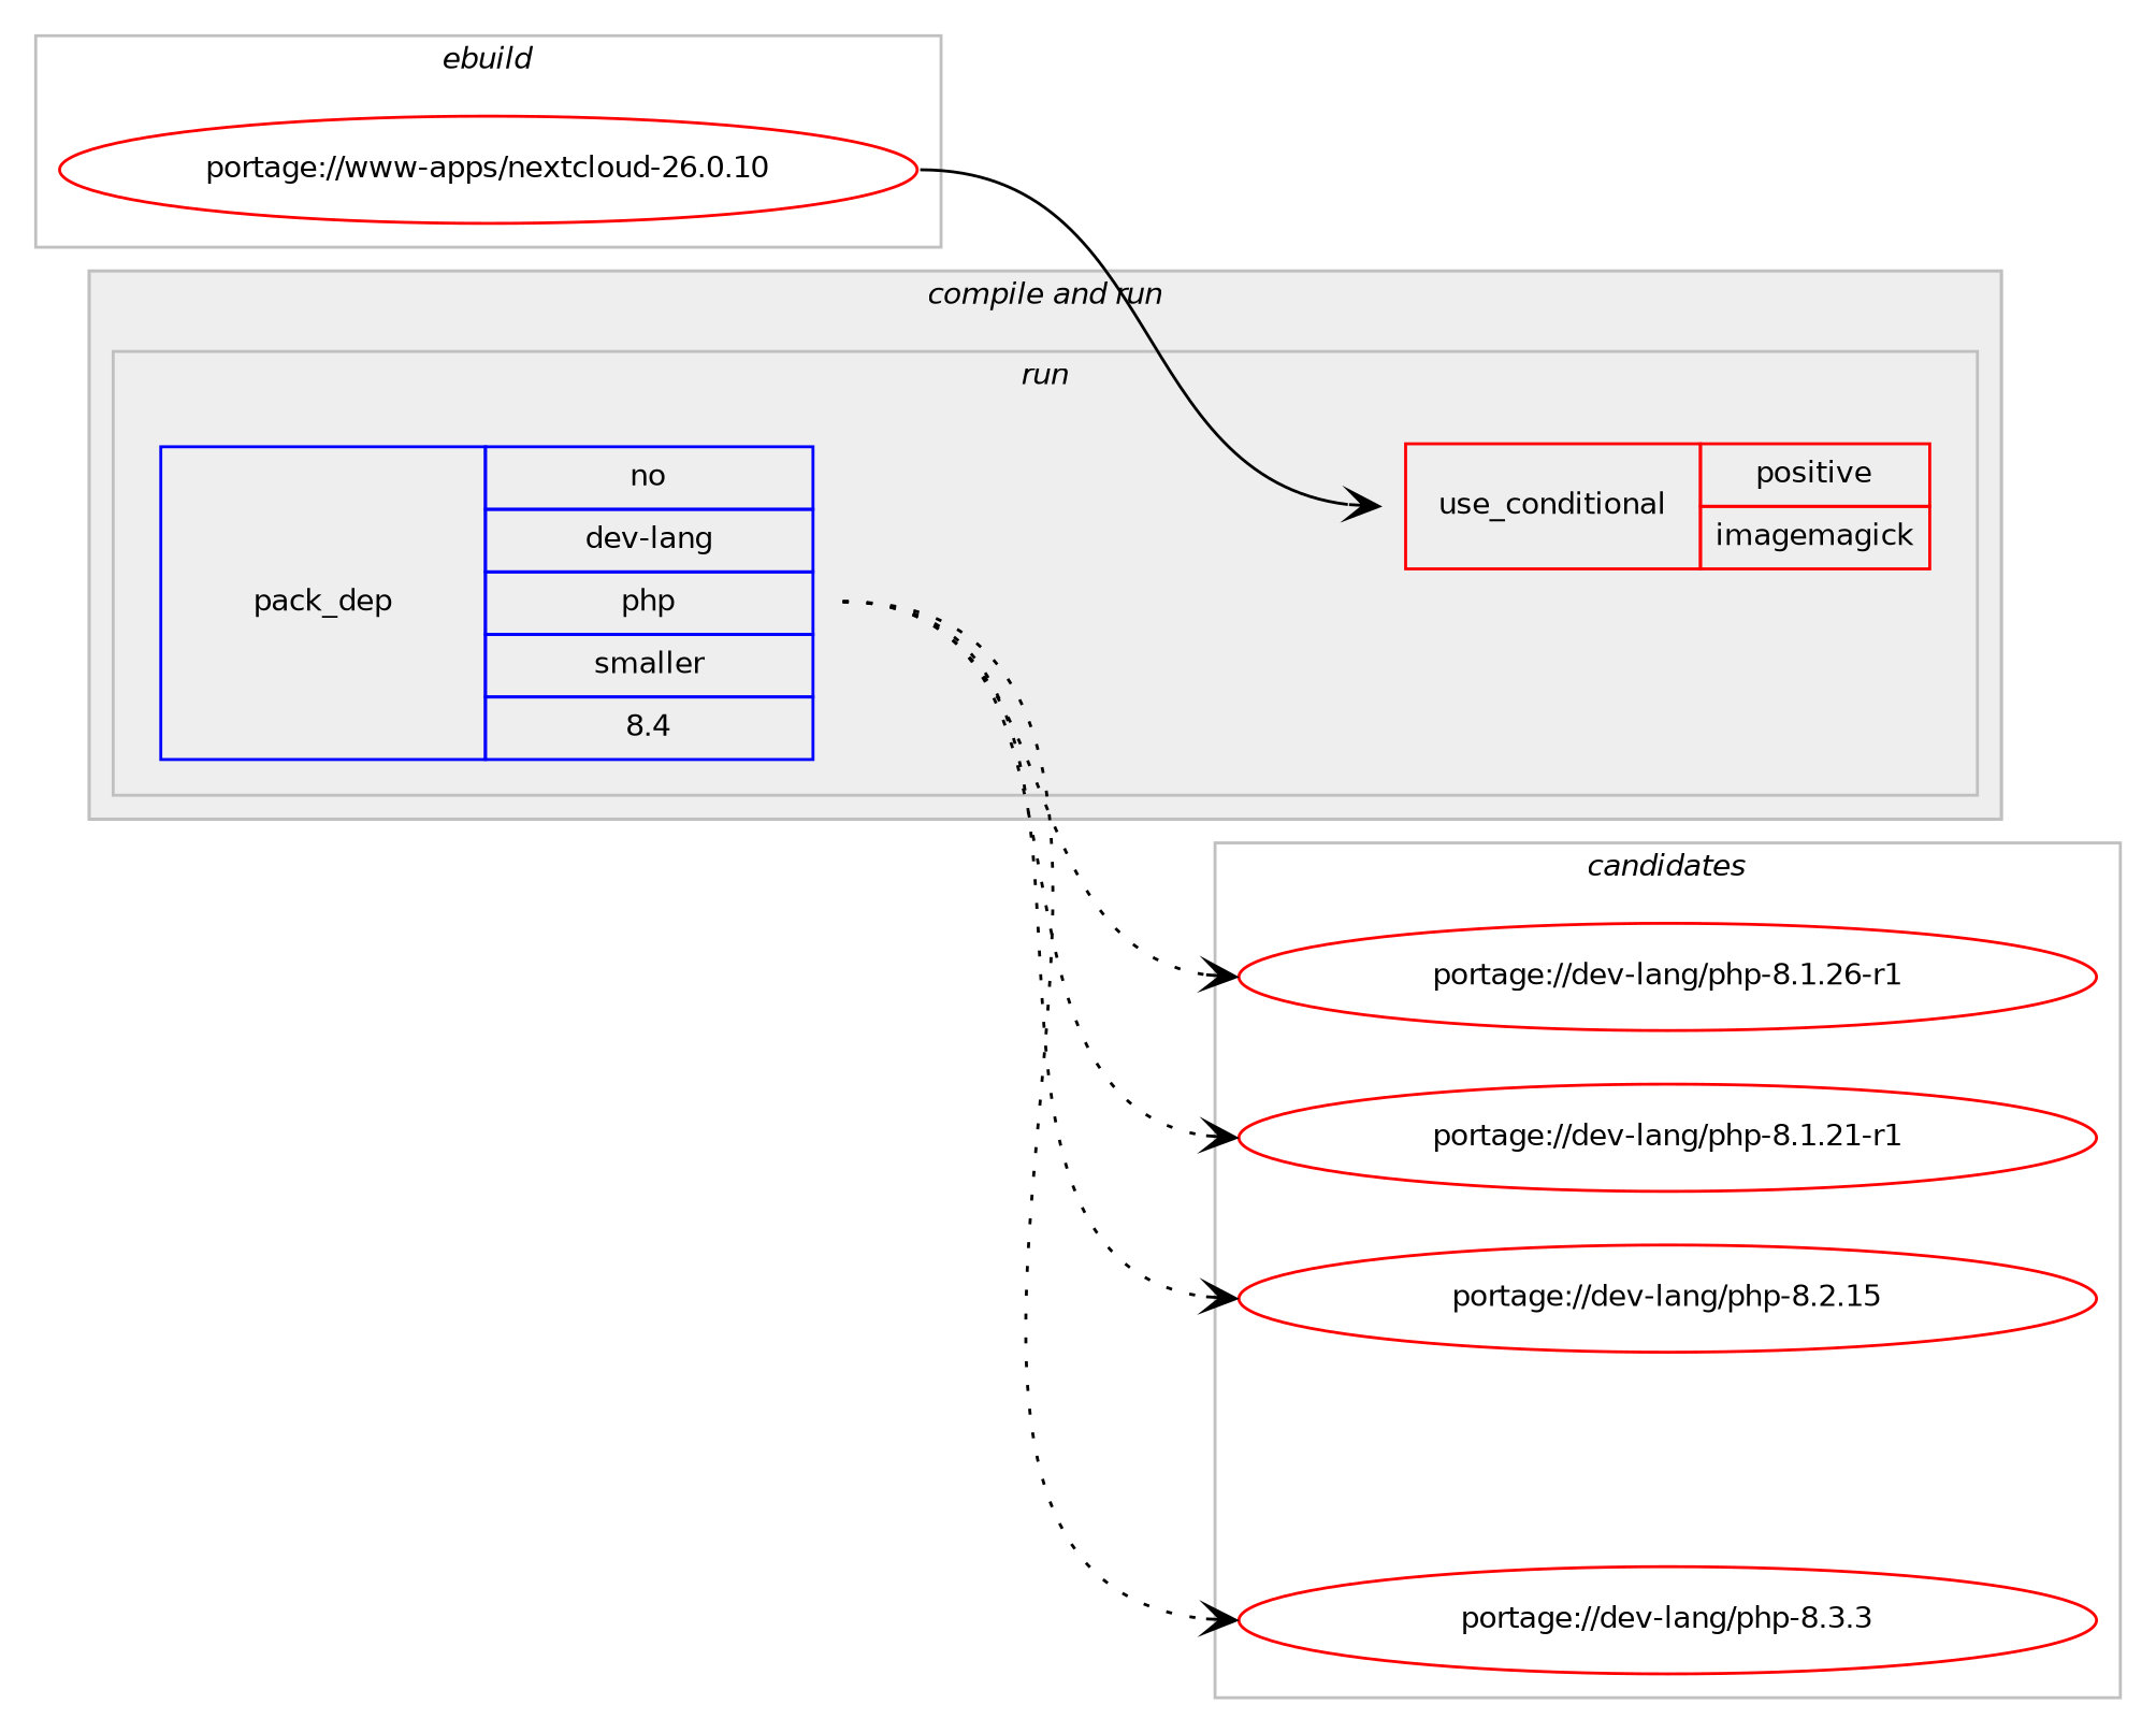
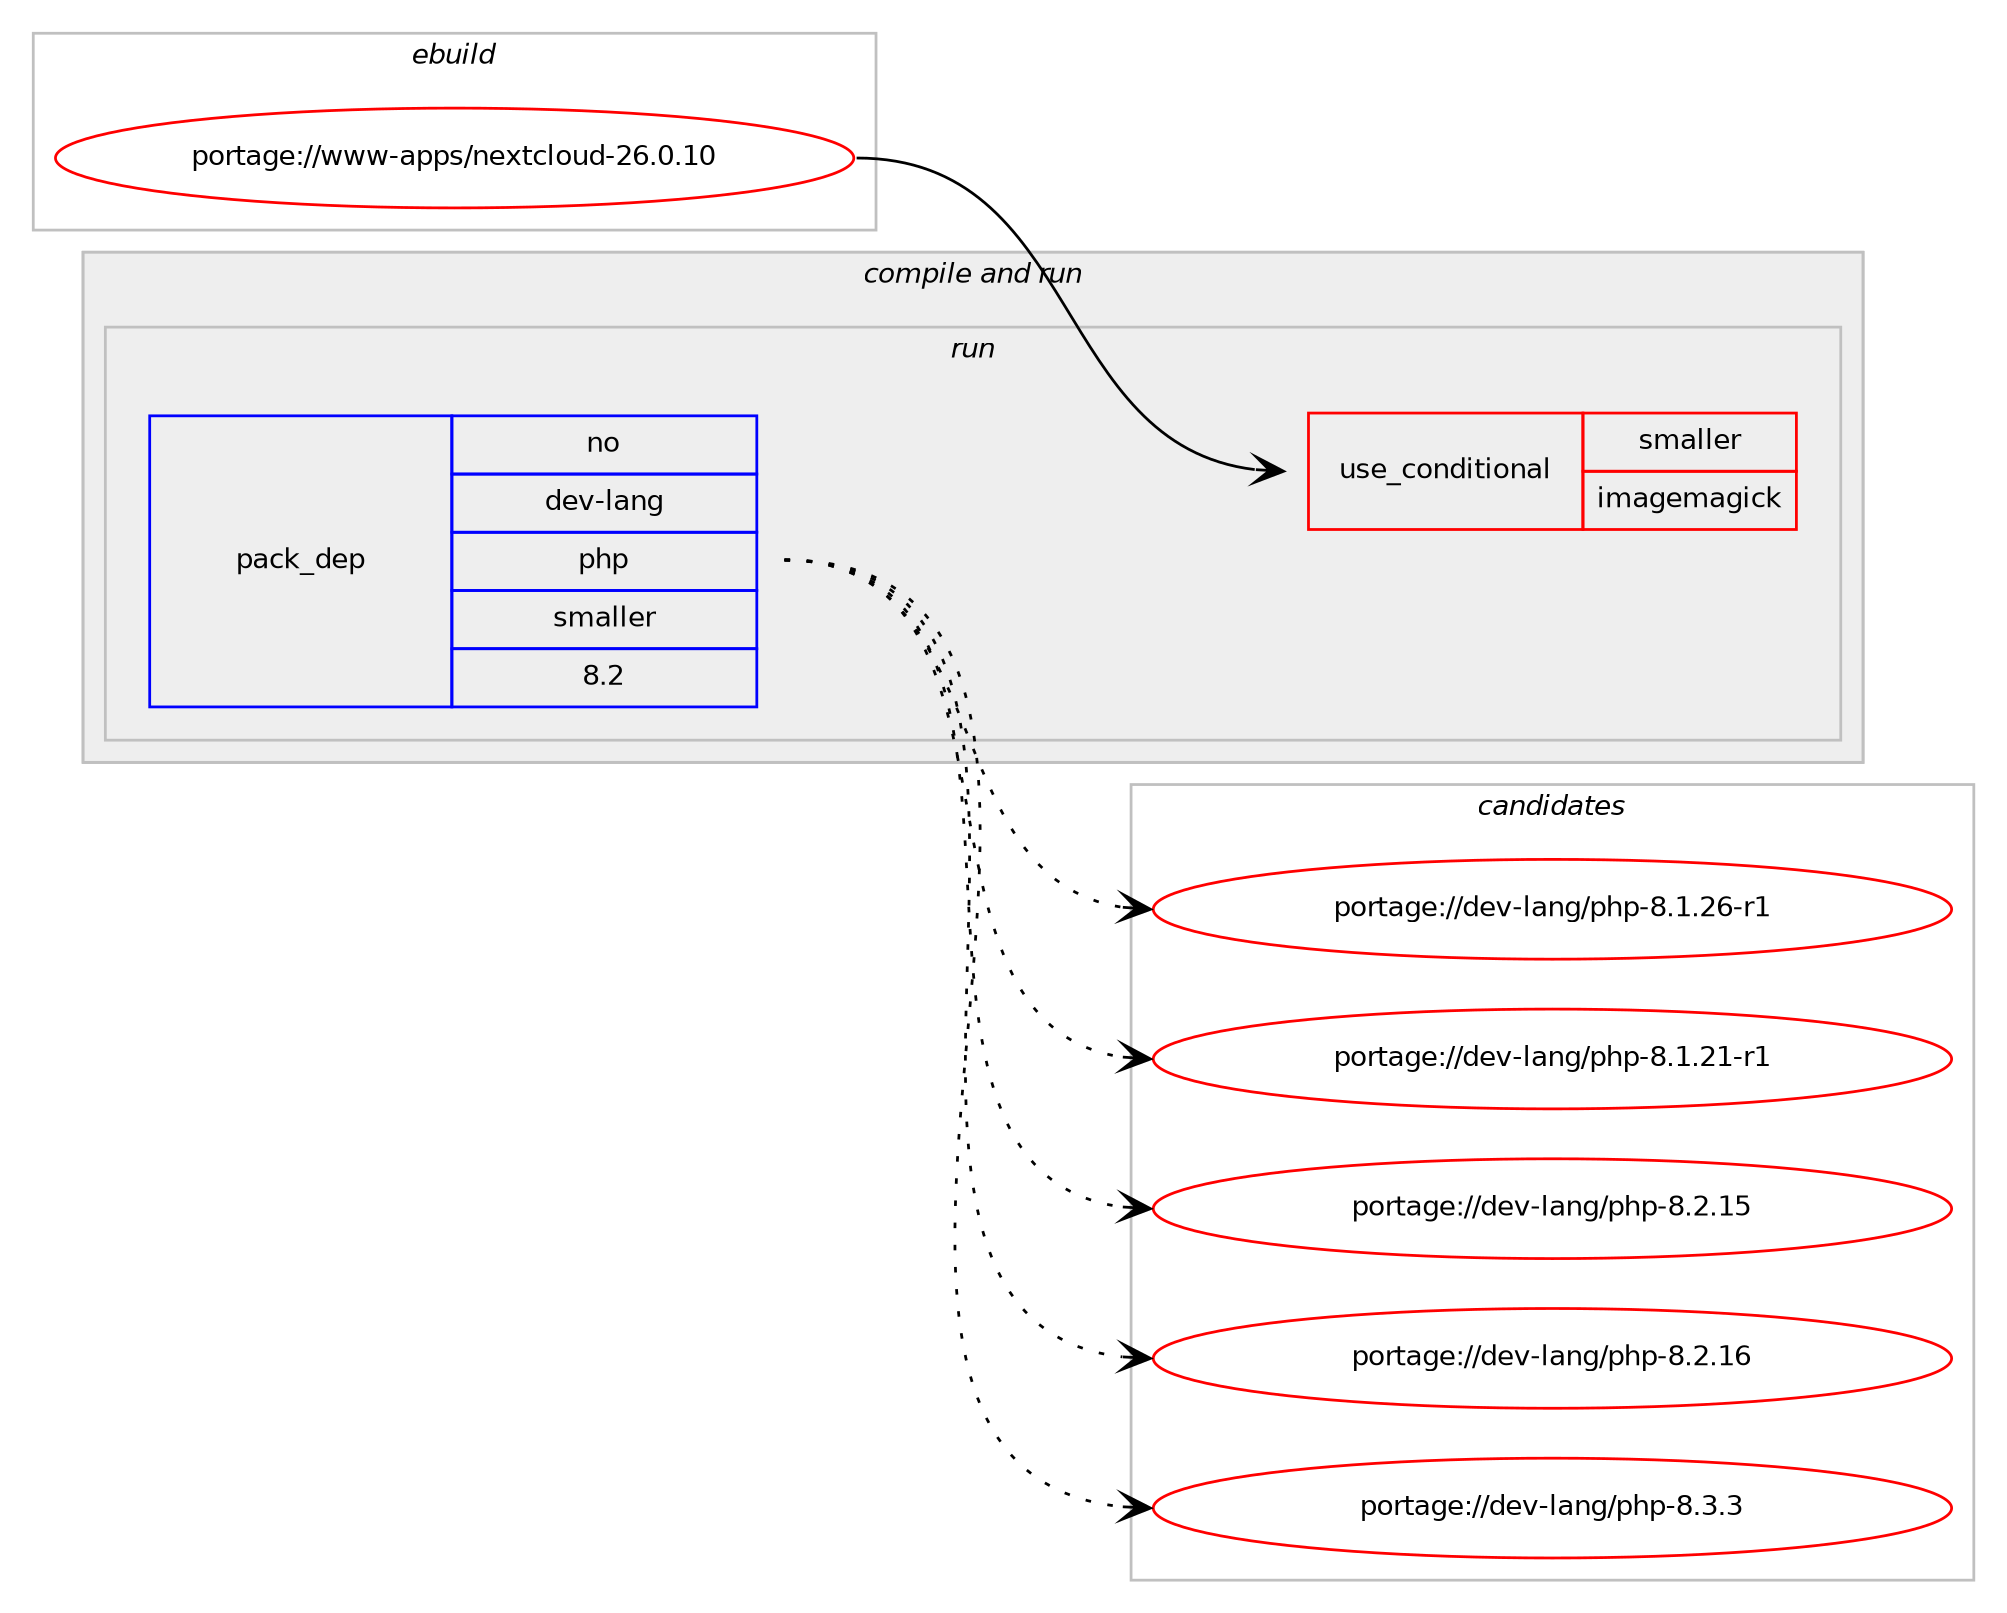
  digraph {
    compound=true
    concentrate=true
    fontname=Helvetica
    fontsize=10
    newrank=true
    rankdir=LR
    ranksep=1.5
    node [color=red fontname=Helvetica fontsize=10]
    edge [arrowhead=vee headport=w style=dotted tailport=e weight=100]
    n1 [label="portage://www-apps/nextcloud-26.0.10" width=4]
-   n2 [label=<<TABLE BORDER="0" CELLBORDER="1" CELLSPACING="0" CELLPADDING="4"><TR><TD ROWSPAN="3" CELLPADDING="10">use_conditional</TD></TR><TR><TD>positive</TD></TR><TR><TD>imagemagick</TD></TR></TABLE>> shape=none]
-   n3 [color=blue label=<<TABLE BORDER="0" CELLBORDER="1" CELLSPACING="0" CELLPADDING="4" WIDTH="220"><TR><TD ROWSPAN="6" CELLPADDING="30">pack_dep</TD></TR><TR><TD WIDTH="110">no</TD></TR><TR><TD>dev-lang</TD></TR><TR><TD>php</TD></TR><TR><TD>smaller</TD></TR><TR><TD>8.4</TD></TR></TABLE>> shape=none]
+   n2 [label=<<TABLE BORDER="0" CELLBORDER="1" CELLSPACING="0" CELLPADDING="4"><TR><TD ROWSPAN="3" CELLPADDING="10">use_conditional</TD></TR><TR><TD>smaller</TD></TR><TR><TD>imagemagick</TD></TR></TABLE>> shape=none]
+   n3 [color=blue label=<<TABLE BORDER="0" CELLBORDER="1" CELLSPACING="0" CELLPADDING="4" WIDTH="220"><TR><TD ROWSPAN="6" CELLPADDING="30">pack_dep</TD></TR><TR><TD WIDTH="110">no</TD></TR><TR><TD>dev-lang</TD></TR><TR><TD>php</TD></TR><TR><TD>smaller</TD></TR><TR><TD>8.2</TD></TR></TABLE>> shape=none]
    n4 [label="portage://dev-lang/php-8.1.26-r1" width=4]
    n5 [label="portage://dev-lang/php-8.1.21-r1" width=4]
    n6 [label="portage://dev-lang/php-8.2.15" width=4]
+   n7 [label="portage://dev-lang/php-8.2.16" width=4]
    n8 [label="portage://dev-lang/php-8.3.3" width=4]
    subgraph cluster_1 {
      color=gray
      label=<<i>ebuild</i>>
      rank=same
      n1
    }
    subgraph cluster_2 {
      color=gray
      label=<<i>dependencies</i>>
      subgraph cluster_3 {
        color=gray
        fillcolor="#eeeeee"
        label=<<i>compile</i>>
        style=filled
      }
      subgraph cluster_4 {
        color=gray
        fillcolor="#eeeeee"
        label=<<i>compile and run</i>>
        style=filled
      }
      subgraph cluster_5 {
        color=gray
        fillcolor="#eeeeee"
        label=<<i>run</i>>
        style=filled
        subgraph sub_6 {
          color=gray
          fillcolor="#eeeeee"
          label=<<i>run</i>>
          style=filled
          n2
        }
        subgraph sub_7 {
          color=gray
          fillcolor="#eeeeee"
          label=<<i>run</i>>
          style=filled
          n3
        }
      }
    }
    subgraph cluster_8 {
      color=gray
      label=<<i>candidates</i>>
      rank=same
      subgraph sub_9 {
        color=black
        label=<<i>candidates</i>>
        nodesep=1
        rank=same
        n4
        n5
        n6
+       n7
        n8
      }
    }
    n1 -> n2 [style=solid weight=20]
    n3 -> n4
    n3 -> n5
    n3 -> n6
+   n3 -> n7
    n3 -> n8
  }
